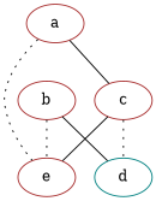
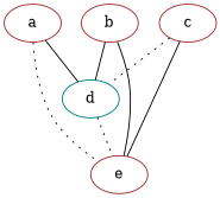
  graph {
    node [color=brown]
    edge [style=dotted]
    d [color=teal]
    a
    e
    b
    c
-   a -- c [style=""]
+   d -- e
+   a -- d [style=""]
    a -- e
    b -- d [style=""]
-   b -- e
+   b -- e [style=solid]
    c -- d
    c -- e [style=solid]
  }
